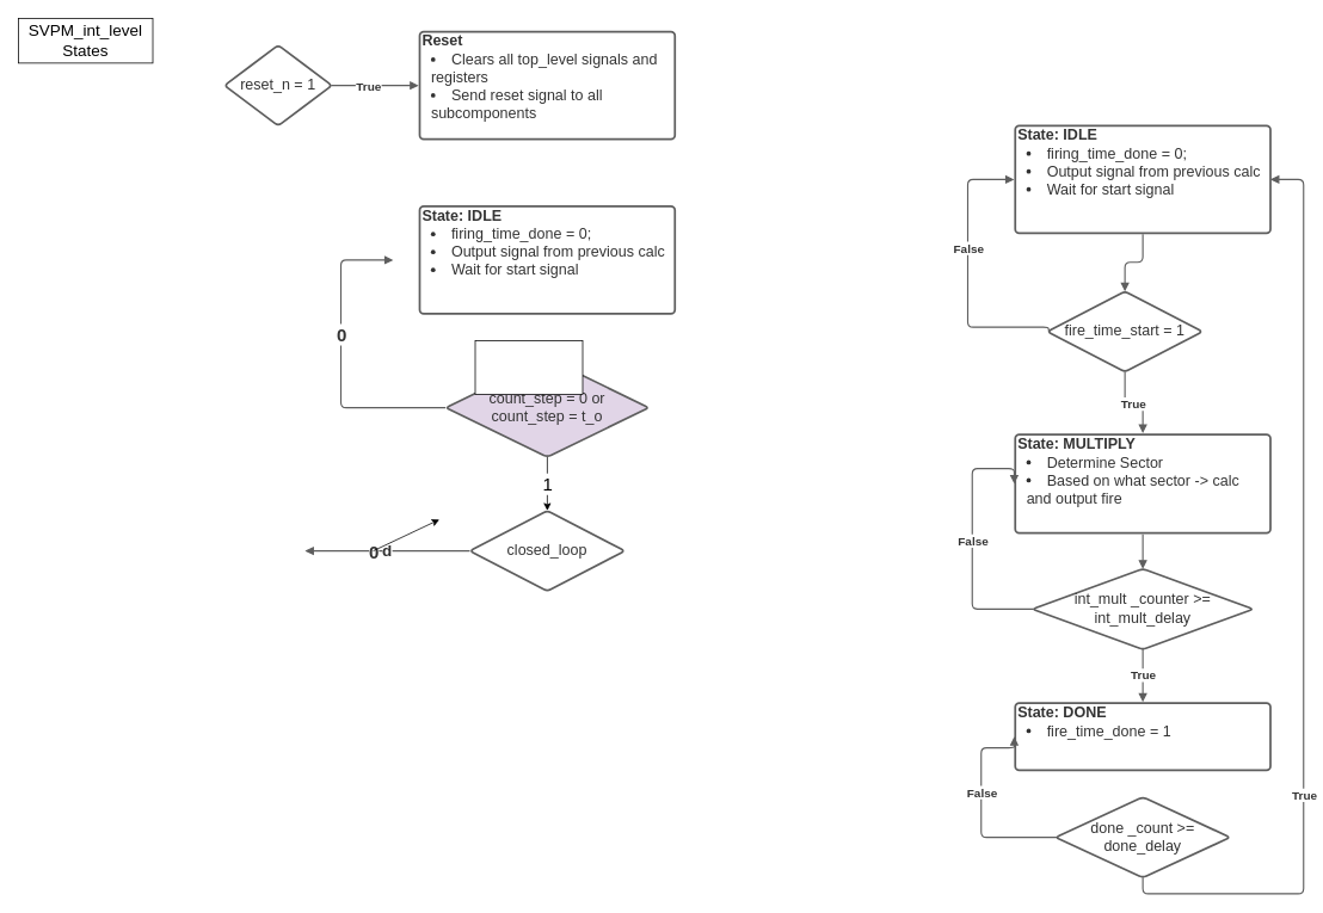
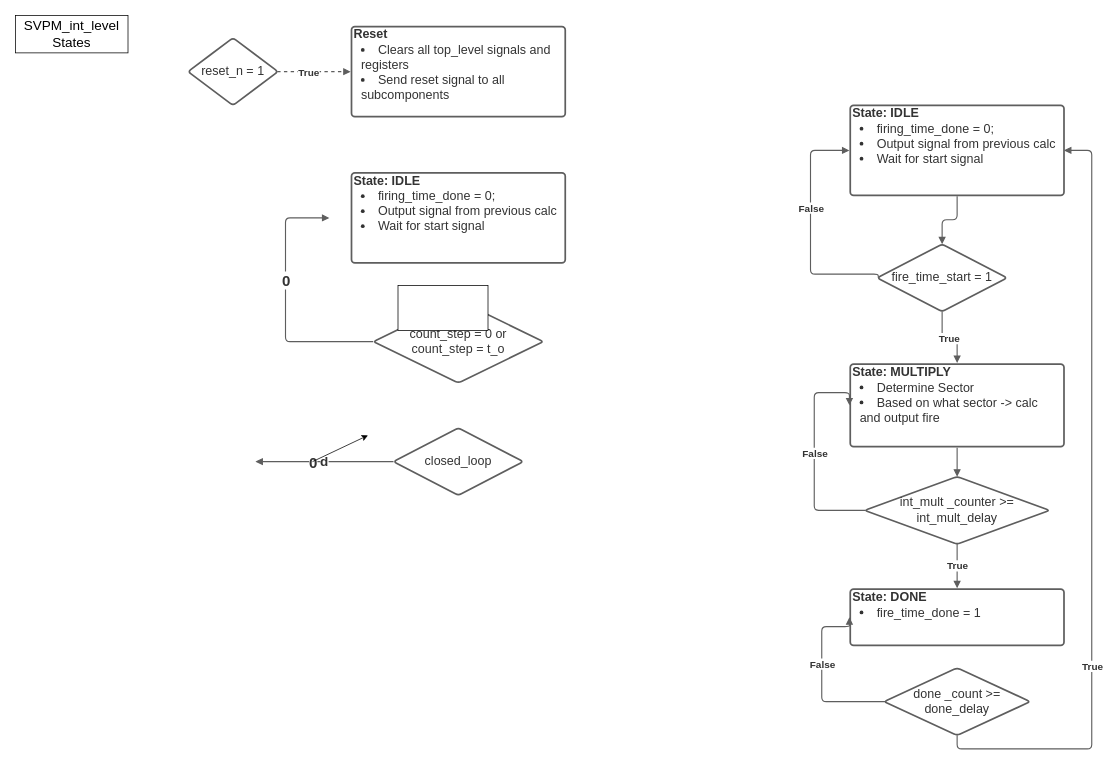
  <mxCell id="0" />
  <mxCell id="1" parent="0" />
  <mxCell id="2" value="&lt;div style=&quot;display: flex ; justify-content: flex-start ; text-align: left ; align-items: baseline ; font-size: 0 ; line-height: 1.25 ; margin-top: -2px&quot;&gt;&lt;span&gt;&lt;span style=&quot;font-size: 16.7px ; color: #333333 ; font-weight: bold&quot;&gt;State: IDLE&lt;/span&gt;&lt;/span&gt;&lt;/div&gt;&lt;ul style=&quot;margin: 0px ; padding-left: 10px ; list-style-position: inside ; list-style-type: disc&quot;&gt;&lt;li style=&quot;text-align: left ; color: #333333 ; font-size: 16.7px&quot;&gt;&lt;span style=&quot;margin-left: 0px ; margin-top: -2px&quot;&gt;&lt;span style=&quot;font-size: 16.7px ; color: #333333&quot;&gt;&lt;span style=&quot;font-size: 16.7px ; color: #333333&quot;&gt;firing_time_done = 0;&amp;nbsp;&lt;/span&gt;&lt;/span&gt;&lt;/span&gt;&lt;/li&gt;&lt;li style=&quot;text-align: left ; color: #333333 ; font-size: 16.7px&quot;&gt;&lt;span style=&quot;margin-left: 0px ; margin-top: -2px&quot;&gt;&lt;span style=&quot;font-size: 16.7px ; color: #333333&quot;&gt;Output signal from previous calc&lt;/span&gt;&lt;/span&gt;&lt;/li&gt;&lt;li style=&quot;text-align: left ; color: #333333 ; font-size: 16.7px&quot;&gt;&lt;span style=&quot;margin-left: 0px ; margin-top: -2px&quot;&gt;&lt;span style=&quot;font-size: 16.7px ; color: #333333&quot;&gt;Wait for start signal&lt;/span&gt;&lt;/span&gt;&lt;/li&gt;&lt;/ul&gt;" style="html=1;overflow=block;blockSpacing=1;whiteSpace=wrap;;whiteSpace=wrap;fontSize=13;spacing=3.8;verticalAlign=top;strokeColor=#5e5e5e;strokeOpacity=100;rounded=1;absoluteArcSize=1;arcSize=9;strokeWidth=2.3;" vertex="1" parent="1"><mxGeometry x="1133" y="140" width="285" height="120" as="geometry" /></mxCell>
  <mxCell id="3" value="fire_time_start = 1 " style="html=1;overflow=block;blockSpacing=1;whiteSpace=wrap;rhombus;whiteSpace=wrap;fontSize=16.7;fontColor=#333333;spacing=3.8;strokeColor=#5e5e5e;strokeOpacity=100;rounded=1;absoluteArcSize=1;arcSize=9;strokeWidth=2.3;" vertex="1" parent="1"><mxGeometry x="1169" y="325" width="173" height="90" as="geometry" /></mxCell>
  <mxCell id="4" value="" style="html=1;jettySize=18;whiteSpace=wrap;overflow=block;blockSpacing=1;fontSize=13;strokeColor=#5E5E5E;strokeWidth=1.5;rounded=1;arcSize=12;edgeStyle=orthogonalEdgeStyle;startArrow=none;;endArrow=block;endFill=1;;exitX=0.5;exitY=1.009;exitPerimeter=0;entryX=0.5;entryY=0.002;entryPerimeter=0;" edge="1" parent="1" source="2" target="3"><mxGeometry width="100" height="100" relative="1" as="geometry"><Array as="points" /></mxGeometry></mxCell>
  <mxCell id="5" value="" style="html=1;jettySize=18;whiteSpace=wrap;overflow=block;blockSpacing=1;fontSize=13;strokeColor=#5E5E5E;strokeWidth=1.5;rounded=1;arcSize=12;edgeStyle=orthogonalEdgeStyle;startArrow=none;;endArrow=block;endFill=1;;exitX=0.5;exitY=0.998;exitPerimeter=0;entryX=0.5;entryY=-0.015;entryPerimeter=0;" edge="1" parent="1" source="3" target="9"><mxGeometry width="100" height="100" relative="1" as="geometry"><Array as="points" /></mxGeometry></mxCell>
  <mxCell id="6" value="True" style="text;html=1;resizable=0;labelBackgroundColor=#ffffff;align=center;verticalAlign=middle;fontStyle=1;fontColor=#333333;;fontSize=13.3;" vertex="1" parent="5"><mxGeometry relative="1" as="geometry" /></mxCell>
  <mxCell id="7" value="" style="html=1;jettySize=18;whiteSpace=wrap;fontSize=13.3;fontColor=#333333;fontStyle=1;strokeColor=#5E5E5E;strokeWidth=1.5;rounded=1;arcSize=12;edgeStyle=orthogonalEdgeStyle;startArrow=none;;endArrow=block;endFill=1;;exitX=0.008;exitY=0.5;exitPerimeter=0;entryX=-0.004;entryY=0.5;entryPerimeter=0;" edge="1" parent="1" source="3" target="2"><mxGeometry width="100" height="100" relative="1" as="geometry"><Array as="points"><mxPoint x="1080" y="365" /><mxPoint x="1080" y="200" /></Array></mxGeometry></mxCell>
  <mxCell id="8" value="False" style="text;html=1;resizable=0;labelBackgroundColor=#ffffff;align=center;verticalAlign=middle;fontStyle=1;fontColor=#333333;;fontSize=13.3;" vertex="1" parent="7"><mxGeometry x="0.177" relative="1" as="geometry" /></mxCell>
  <mxCell id="9" value="&lt;div style=&quot;display: flex ; justify-content: flex-start ; text-align: left ; align-items: baseline ; font-size: 0 ; line-height: 1.25 ; margin-top: -2px&quot;&gt;&lt;span&gt;&lt;span style=&quot;font-size: 16.7px ; color: #333333 ; font-weight: bold&quot;&gt;State: MULTIPLY&amp;nbsp;&lt;/span&gt;&lt;span style=&quot;font-size: 16.7px ; color: #333333&quot;&gt;&lt;br&gt;&lt;/span&gt;&lt;/span&gt;&lt;/div&gt;&lt;ul style=&quot;margin: 0px ; padding-left: 10px ; list-style-position: inside ; list-style-type: disc&quot;&gt;&lt;li style=&quot;text-align: left ; color: #333333 ; font-size: 16.7px&quot;&gt;Determine Sector&lt;/li&gt;&lt;li style=&quot;text-align: left ; color: #333333 ; font-size: 16.7px&quot;&gt;Based on what sector -&amp;gt; calc and output fire&lt;/li&gt;&lt;/ul&gt;" style="html=1;overflow=block;blockSpacing=1;whiteSpace=wrap;;whiteSpace=wrap;fontSize=13;spacing=3.8;verticalAlign=top;strokeColor=#5e5e5e;strokeOpacity=100;rounded=1;absoluteArcSize=1;arcSize=9;strokeWidth=2.3;" vertex="1" parent="1"><mxGeometry x="1133" y="485" width="285" height="110" as="geometry" /></mxCell>
  <mxCell id="10" value="int_mult _counter &amp;gt;= int_mult_delay" style="html=1;overflow=block;blockSpacing=1;whiteSpace=wrap;rhombus;whiteSpace=wrap;fontSize=16.7;fontColor=#333333;spacing=3.8;strokeColor=#5e5e5e;strokeOpacity=100;rounded=1;absoluteArcSize=1;arcSize=9;strokeWidth=2.3;" vertex="1" parent="1"><mxGeometry x="1152" y="635" width="247" height="90" as="geometry" /></mxCell>
  <mxCell id="11" value="" style="html=1;jettySize=18;whiteSpace=wrap;fontSize=13;strokeColor=#5E5E5E;strokeWidth=1.5;rounded=1;arcSize=12;edgeStyle=orthogonalEdgeStyle;startArrow=none;;endArrow=block;endFill=1;;exitX=0.5;exitY=1.015;exitPerimeter=0;entryX=0.5;entryY=0.001;entryPerimeter=0;" edge="1" parent="1" source="9" target="10"><mxGeometry width="100" height="100" relative="1" as="geometry"><Array as="points" /></mxGeometry></mxCell>
  <mxCell id="12" value="" style="html=1;jettySize=18;whiteSpace=wrap;fontSize=13.3;fontColor=#333333;fontStyle=1;strokeColor=#5E5E5E;strokeWidth=1.5;rounded=1;arcSize=12;edgeStyle=orthogonalEdgeStyle;startArrow=none;;endArrow=block;endFill=1;;exitX=0.007;exitY=0.5;exitPerimeter=0;entryX=-0.004;entryY=0.5;entryPerimeter=0;" edge="1" parent="1" source="10" target="9"><mxGeometry width="100" height="100" relative="1" as="geometry"><Array as="points"><mxPoint x="1085" y="680" /><mxPoint x="1085" y="523" /></Array></mxGeometry></mxCell>
  <mxCell id="13" value="False" style="text;html=1;resizable=0;labelBackgroundColor=#ffffff;align=center;verticalAlign=middle;fontStyle=1;fontColor=#333333;;fontSize=13.3;" vertex="1" parent="12"><mxGeometry relative="1" as="geometry" /></mxCell>
  <mxCell id="14" value="&lt;div style=&quot;display: flex ; justify-content: flex-start ; text-align: left ; align-items: baseline ; font-size: 0 ; line-height: 1.25 ; margin-top: -2px&quot;&gt;&lt;span&gt;&lt;span style=&quot;font-size: 16.7px ; color: #333333 ; font-weight: bold&quot;&gt;State: DONE&lt;/span&gt;&lt;span style=&quot;font-size: 16.7px ; color: #333333&quot;&gt;&lt;br&gt;&lt;/span&gt;&lt;/span&gt;&lt;/div&gt;&lt;ul style=&quot;margin: 0px ; padding-left: 10px ; list-style-position: inside ; list-style-type: disc&quot;&gt;&lt;li style=&quot;text-align: left ; color: #333333 ; font-size: 16.7px&quot;&gt;&lt;span style=&quot;margin-left: 0px ; margin-top: -2px&quot;&gt;&lt;span style=&quot;font-size: 16.7px ; color: #333333&quot;&gt;&lt;span style=&quot;font-size: 16.7px ; color: #333333&quot;&gt;fire_time_done = 1&lt;/span&gt;&lt;/span&gt;&lt;/span&gt;&lt;/li&gt;&lt;/ul&gt;" style="html=1;overflow=block;blockSpacing=1;whiteSpace=wrap;;whiteSpace=wrap;fontSize=13;spacing=3.8;verticalAlign=top;strokeColor=#5e5e5e;strokeOpacity=100;rounded=1;absoluteArcSize=1;arcSize=9;strokeWidth=2.3;" vertex="1" parent="1"><mxGeometry x="1133" y="785" width="285" height="75" as="geometry" /></mxCell>
  <mxCell id="15" value="&lt;div style=&quot;display: flex ; justify-content: flex-start ; text-align: left ; align-items: baseline ; font-size: 0 ; line-height: 1.25 ; margin-top: -2px&quot;&gt;&lt;span&gt;&lt;span style=&quot;font-size: 16.7px ; color: #333333 ; font-weight: bold&quot;&gt;Reset&lt;/span&gt;&lt;span style=&quot;font-size: 16.7px ; color: #333333&quot;&gt;&lt;br&gt;&lt;/span&gt;&lt;/span&gt;&lt;/div&gt;&lt;ul style=&quot;margin: 0px ; padding-left: 10px ; list-style-position: inside ; list-style-type: disc&quot;&gt;&lt;li style=&quot;text-align: left ; color: #333333 ; font-size: 16.7px&quot;&gt;&lt;span style=&quot;margin-left: 0px ; margin-top: -2px&quot;&gt;&lt;span style=&quot;font-size: 16.7px ; color: #333333&quot;&gt;&lt;span style=&quot;font-size: 16.7px ; color: #333333&quot;&gt;Clears all top_level signals and registers&lt;/span&gt;&lt;/span&gt;&lt;/span&gt;&lt;/li&gt;&lt;li style=&quot;text-align: left ; color: #333333 ; font-size: 16.7px&quot;&gt;Send reset signal to all subcomponents&amp;nbsp;&lt;/li&gt;&lt;/ul&gt;" style="html=1;overflow=block;blockSpacing=1;whiteSpace=wrap;;whiteSpace=wrap;fontSize=13;spacing=3.8;verticalAlign=top;strokeColor=#5e5e5e;strokeOpacity=100;rounded=1;absoluteArcSize=1;arcSize=9;strokeWidth=2.3;" vertex="1" parent="1"><mxGeometry x="468" y="35" width="285" height="120" as="geometry" /></mxCell>
  <mxCell id="16" value="reset_n = 1" style="html=1;overflow=block;blockSpacing=1;whiteSpace=wrap;rhombus;whiteSpace=wrap;fontSize=16.7;fontColor=#333333;spacing=3.8;strokeColor=#5e5e5e;strokeOpacity=100;rounded=1;absoluteArcSize=1;arcSize=9;strokeWidth=2.3;" vertex="1" parent="1"><mxGeometry x="250" y="50" width="120" height="90" as="geometry" /></mxCell>
- <mxCell id="17" value="" style="html=1;jettySize=18;whiteSpace=wrap;fontSize=13.3;fontColor=#333333;fontStyle=1;strokeColor=#5E5E5E;strokeWidth=1.5;rounded=1;arcSize=12;edgeStyle=orthogonalEdgeStyle;startArrow=none;;endArrow=block;endFill=1;;exitX=0.991;exitY=0.5;exitPerimeter=0;entryX=-0.004;entryY=0.5;entryPerimeter=0;" edge="1" parent="1" source="16" target="15"><mxGeometry width="100" height="100" relative="1" as="geometry"><Array as="points" /></mxGeometry></mxCell>
+ <mxCell id="17" value="" style="html=1;jettySize=18;whiteSpace=wrap;fontSize=13.3;fontColor=#333333;fontStyle=1;strokeColor=#5E5E5E;strokeWidth=1.5;rounded=1;arcSize=12;edgeStyle=orthogonalEdgeStyle;startArrow=none;endArrow=block;endFill=1;exitX=0.991;exitY=0.5;exitPerimeter=0;entryX=-0.004;entryY=0.5;entryPerimeter=0;dashed=1;" edge="1" parent="1" source="16" target="15"><mxGeometry width="100" height="100" relative="1" as="geometry"><Array as="points" /></mxGeometry></mxCell>
  <mxCell id="18" value="True" style="text;html=1;resizable=0;labelBackgroundColor=#ffffff;align=center;verticalAlign=middle;fontStyle=1;fontColor=#333333;;fontSize=13.3;" vertex="1" parent="17"><mxGeometry x="-0.144" relative="1" as="geometry" /></mxCell>
  <mxCell id="19" value="" style="html=1;jettySize=18;whiteSpace=wrap;fontSize=13.3;fontColor=#333333;fontStyle=1;strokeColor=#5E5E5E;strokeWidth=1.5;rounded=1;arcSize=12;edgeStyle=orthogonalEdgeStyle;startArrow=none;;endArrow=block;endFill=1;;exitX=0.5;exitY=0.999;exitPerimeter=0;entryX=0.5;entryY=-0.015;entryPerimeter=0;" edge="1" parent="1" source="10" target="14"><mxGeometry width="100" height="100" relative="1" as="geometry"><Array as="points" /></mxGeometry></mxCell>
  <mxCell id="20" value="True" style="text;html=1;resizable=0;labelBackgroundColor=#ffffff;align=center;verticalAlign=middle;fontStyle=1;fontColor=#333333;;fontSize=13.3;" vertex="1" parent="19"><mxGeometry relative="1" as="geometry" /></mxCell>
  <mxCell id="21" value="done _count &amp;gt;= done_delay" style="html=1;overflow=block;blockSpacing=1;whiteSpace=wrap;rhombus;whiteSpace=wrap;fontSize=16.7;fontColor=#333333;spacing=3.8;strokeColor=#5e5e5e;strokeOpacity=100;rounded=1;absoluteArcSize=1;arcSize=9;strokeWidth=2.3;" vertex="1" parent="1"><mxGeometry x="1178" y="890" width="195" height="90" as="geometry" /></mxCell>
  <mxCell id="22" value="" style="html=1;jettySize=18;whiteSpace=wrap;fontSize=13.3;fontColor=#333333;fontStyle=1;strokeColor=#5E5E5E;strokeWidth=1.5;rounded=1;arcSize=12;edgeStyle=orthogonalEdgeStyle;startArrow=none;;endArrow=block;endFill=1;;exitX=0.007;exitY=0.5;exitPerimeter=0;entryX=-0.004;entryY=0.5;entryPerimeter=0;" edge="1" parent="1" source="21" target="14"><mxGeometry width="100" height="100" relative="1" as="geometry"><Array as="points"><mxPoint x="1095" y="935" /><mxPoint x="1095" y="835" /><mxPoint x="1132" y="835" /></Array></mxGeometry></mxCell>
  <mxCell id="23" value="False" style="text;html=1;resizable=0;labelBackgroundColor=#ffffff;align=center;verticalAlign=middle;fontStyle=1;fontColor=#333333;;fontSize=13.3;" vertex="1" parent="22"><mxGeometry relative="1" as="geometry"><mxPoint y="-18" as="offset" /></mxGeometry></mxCell>
  <mxCell id="24" value="" style="html=1;jettySize=18;whiteSpace=wrap;fontSize=13.3;fontColor=#333333;fontStyle=1;strokeColor=#5E5E5E;strokeWidth=1.5;rounded=1;arcSize=12;edgeStyle=orthogonalEdgeStyle;startArrow=none;;endArrow=block;endFill=1;;exitX=0.5;exitY=0.999;exitPerimeter=0;entryX=1;entryY=0.5;entryDx=0;entryDy=0;" edge="1" parent="1" source="21" target="2"><mxGeometry width="100" height="100" relative="1" as="geometry"><Array as="points"><mxPoint x="1276" y="998" /><mxPoint x="1455" y="998" /><mxPoint x="1455" y="200" /></Array><mxPoint x="1435" y="695" as="targetPoint" /></mxGeometry></mxCell>
  <mxCell id="25" value="True" style="text;html=1;resizable=0;labelBackgroundColor=#ffffff;align=center;verticalAlign=middle;fontStyle=1;fontColor=#333333;;fontSize=13.3;" vertex="1" parent="24"><mxGeometry x="-0.403" relative="1" as="geometry" /></mxCell>
- <mxCell id="26" value="1" style="edgeStyle=orthogonalEdgeStyle;rounded=0;orthogonalLoop=1;jettySize=auto;html=1;exitX=0.5;exitY=1;exitDx=0;exitDy=0;entryX=0.5;entryY=0;entryDx=0;entryDy=0;fontSize=20;" edge="1" parent="1" source="27" target="29"><mxGeometry relative="1" as="geometry" /></mxCell>
- <mxCell id="27" value="count_step = 0 or&lt;br&gt;count_step = t_o" style="html=1;overflow=block;blockSpacing=1;whiteSpace=wrap;rhombus;whiteSpace=wrap;fontSize=16.7;fontColor=#333333;spacing=3.8;strokeColor=#5e5e5e;strokeOpacity=100;rounded=1;absoluteArcSize=1;arcSize=9;strokeWidth=2.3;fillColor=#e1d5e7;" vertex="1" parent="1"><mxGeometry x="497" y="400" width="227" height="110" as="geometry" /></mxCell>
+ <mxCell id="27" value="count_step = 0 or&lt;br&gt;count_step = t_o" style="html=1;overflow=block;blockSpacing=1;whiteSpace=wrap;rhombus;whiteSpace=wrap;fontSize=16.7;fontColor=#333333;spacing=3.8;strokeColor=#5e5e5e;strokeOpacity=100;rounded=1;absoluteArcSize=1;arcSize=9;strokeWidth=2.3;" vertex="1" parent="1"><mxGeometry x="497" y="400" width="227" height="110" as="geometry" /></mxCell>
  <mxCell id="28" value="&lt;div style=&quot;display: flex ; justify-content: flex-start ; text-align: left ; align-items: baseline ; font-size: 0 ; line-height: 1.25 ; margin-top: -2px&quot;&gt;&lt;span&gt;&lt;span style=&quot;font-size: 16.7px ; color: #333333 ; font-weight: bold&quot;&gt;State: IDLE&lt;/span&gt;&lt;/span&gt;&lt;/div&gt;&lt;ul style=&quot;margin: 0px ; padding-left: 10px ; list-style-position: inside ; list-style-type: disc&quot;&gt;&lt;li style=&quot;text-align: left ; color: #333333 ; font-size: 16.7px&quot;&gt;&lt;span style=&quot;margin-left: 0px ; margin-top: -2px&quot;&gt;&lt;span style=&quot;font-size: 16.7px ; color: #333333&quot;&gt;&lt;span style=&quot;font-size: 16.7px ; color: #333333&quot;&gt;firing_time_done = 0;&amp;nbsp;&lt;/span&gt;&lt;/span&gt;&lt;/span&gt;&lt;/li&gt;&lt;li style=&quot;text-align: left ; color: #333333 ; font-size: 16.7px&quot;&gt;&lt;span style=&quot;margin-left: 0px ; margin-top: -2px&quot;&gt;&lt;span style=&quot;font-size: 16.7px ; color: #333333&quot;&gt;Output signal from previous calc&lt;/span&gt;&lt;/span&gt;&lt;/li&gt;&lt;li style=&quot;text-align: left ; color: #333333 ; font-size: 16.7px&quot;&gt;&lt;span style=&quot;margin-left: 0px ; margin-top: -2px&quot;&gt;&lt;span style=&quot;font-size: 16.7px ; color: #333333&quot;&gt;Wait for start signal&lt;/span&gt;&lt;/span&gt;&lt;/li&gt;&lt;/ul&gt;" style="html=1;overflow=block;blockSpacing=1;whiteSpace=wrap;;whiteSpace=wrap;fontSize=13;spacing=3.8;verticalAlign=top;strokeColor=#5e5e5e;strokeOpacity=100;rounded=1;absoluteArcSize=1;arcSize=9;strokeWidth=2.3;" vertex="1" parent="1"><mxGeometry x="468" y="230" width="285" height="120" as="geometry" /></mxCell>
  <mxCell id="29" value="closed_loop" style="html=1;overflow=block;blockSpacing=1;whiteSpace=wrap;rhombus;whiteSpace=wrap;fontSize=16.7;fontColor=#333333;spacing=3.8;strokeColor=#5e5e5e;strokeOpacity=100;rounded=1;absoluteArcSize=1;arcSize=9;strokeWidth=2.3;" vertex="1" parent="1"><mxGeometry x="524" y="570" width="173" height="90" as="geometry" /></mxCell>
  <mxCell id="30" value="" style="html=1;jettySize=18;whiteSpace=wrap;fontSize=18;fontColor=#333333;fontStyle=1;strokeColor=#5E5E5E;strokeWidth=1.5;rounded=1;arcSize=12;edgeStyle=orthogonalEdgeStyle;startArrow=none;;endArrow=block;endFill=1;;exitX=0.008;exitY=0.5;exitPerimeter=0;entryX=-0.004;entryY=0.5;entryPerimeter=0;" edge="1" parent="1"><mxGeometry width="100" height="100" relative="1" as="geometry"><Array as="points"><mxPoint x="380" y="455" /><mxPoint x="380" y="290" /></Array><mxPoint x="497.004" y="455" as="sourcePoint" /><mxPoint x="438.48" y="290" as="targetPoint" /></mxGeometry></mxCell>
  <mxCell id="31" value="0" style="text;html=1;resizable=0;labelBackgroundColor=#ffffff;align=center;verticalAlign=middle;fontStyle=1;fontColor=#333333;;fontSize=20;" vertex="1" parent="30"><mxGeometry x="0.177" relative="1" as="geometry" /></mxCell>
  <mxCell id="32" value="d" style="html=1;jettySize=18;whiteSpace=wrap;fontSize=18;fontColor=#333333;fontStyle=1;strokeColor=#5E5E5E;strokeWidth=1.5;rounded=1;arcSize=12;edgeStyle=orthogonalEdgeStyle;startArrow=none;;endArrow=block;endFill=1;;exitX=0;exitY=0.5;exitDx=0;exitDy=0;" edge="1" parent="1" source="29"><mxGeometry width="100" height="100" relative="1" as="geometry"><Array as="points"><mxPoint x="380" y="615" /></Array><mxPoint x="517.004" y="575" as="sourcePoint" /><mxPoint x="340" y="615" as="targetPoint" /></mxGeometry></mxCell>
  <mxCell id="33" value="0" style="text;html=1;resizable=0;labelBackgroundColor=#ffffff;align=center;verticalAlign=middle;fontStyle=1;fontColor=#333333;;fontSize=20;" vertex="1" parent="32"><mxGeometry x="0.177" relative="1" as="geometry" /></mxCell>
  <mxCell id="34" style="edgeStyle=orthogonalEdgeStyle;rounded=0;orthogonalLoop=1;jettySize=auto;html=1;exitX=0;exitY=0;exitDx=0;exitDy=0;fontSize=20;" edge="1" parent="32" source="33"><mxGeometry relative="1" as="geometry"><mxPoint x="490" y="580.0" as="targetPoint" /></mxGeometry></mxCell>
  <mxCell id="35" value="" style="rounded=0;whiteSpace=wrap;html=1;" vertex="1" parent="1"><mxGeometry x="530" y="380" width="120" height="60" as="geometry" /></mxCell>
  <mxCell id="36" value="&lt;font style=&quot;font-size: 18px;&quot;&gt;SVPM_int_level States&lt;/font&gt;" style="rounded=0;whiteSpace=wrap;html=1;" vertex="1" parent="1"><mxGeometry x="20" y="20" width="150" height="50" as="geometry" /></mxCell>
